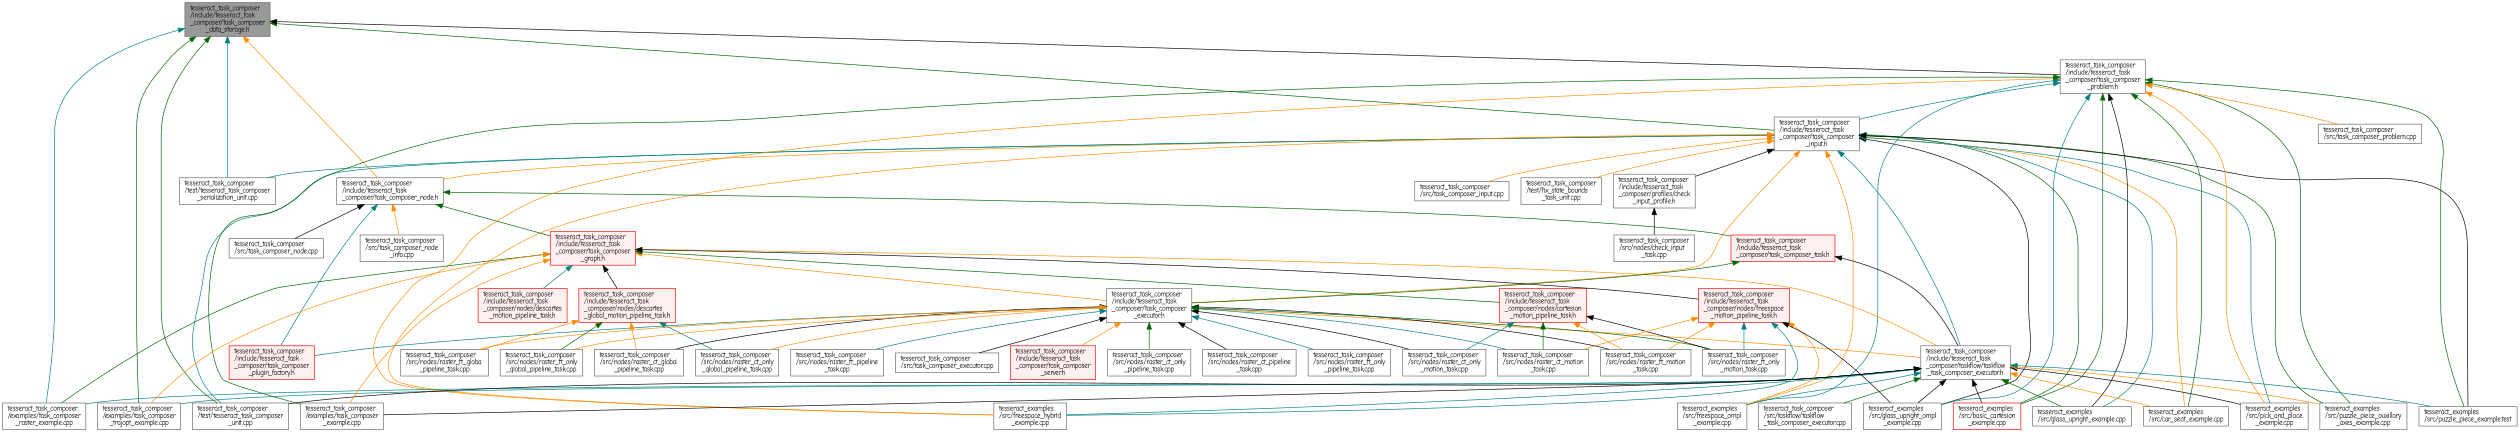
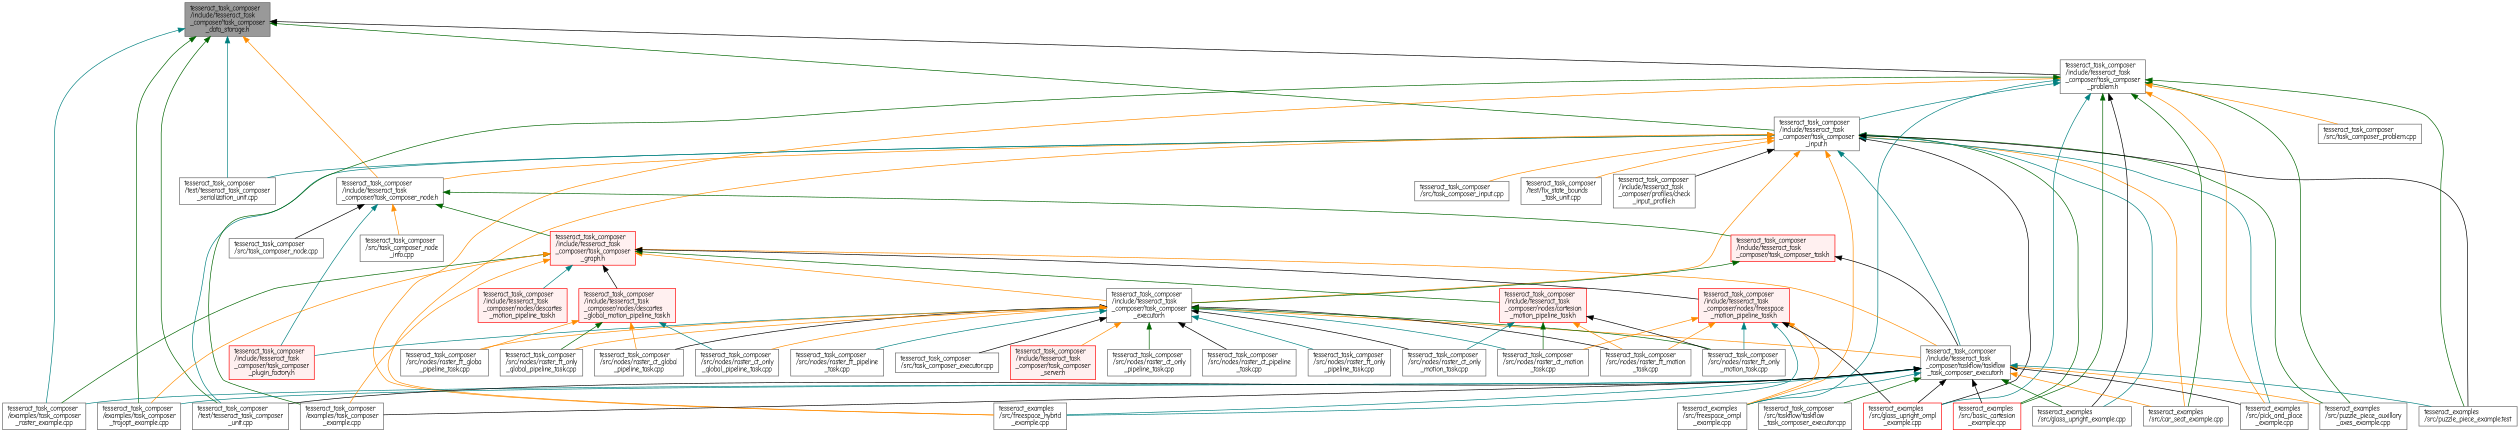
  digraph {
    fontname="Comic Neue"
    node [color=grey40 fillcolor=white fontname="Comic Neue" fontsize=10 shape=box style=filled]
    edge [color=darkorange dir=back fontname="Comic Neue" fontsize=10 labelfontname=Helvetica labelfontsize=10 style=solid]
    n1 [color=gray40 fillcolor=grey60 fontcolor=black height=0.2 label="tesseract_task_composer\l/include/tesseract_task\l_composer/task_composer\l_data_storage.h" width=0.4]
    n2 [height=0.2 label="tesseract_task_composer\l/examples/task_composer\l_raster_example.cpp" width=0.4]
    n3 [height=0.2 label="tesseract_task_composer\l/examples/task_composer\l_trajopt_example.cpp" width=0.4]
    n4 [height=0.2 label="tesseract_task_composer\l/include/tesseract_task\l_composer/task_composer\l_input.h" width=0.4]
    n5 [height=0.2 label="tesseract_task_composer\l/test/tesseract_task_composer\l_unit.cpp" width=0.4]
    n6 [height=0.2 label="tesseract_task_composer\l/include/tesseract_task\l_composer/task_composer_node.h" width=0.4]
    n7 [height=0.2 label="tesseract_task_composer\l/test/tesseract_task_composer\l_serialization_unit.cpp" width=0.4]
    n8 [height=0.2 label="tesseract_task_composer\l/include/tesseract_task\l_composer/task_composer\l_problem.h" width=0.4]
    n9 [color=red height=0.2 label="tesseract_examples\l/src/basic_cartesian\l_example.cpp" width=0.4]
    n10 [height=0.2 label="tesseract_examples\l/src/car_seat_example.cpp" width=0.4]
    n11 [height=0.2 label="tesseract_examples\l/src/freespace_hybrid\l_example.cpp" width=0.4]
    n12 [height=0.2 label="tesseract_examples\l/src/freespace_ompl\l_example.cpp" width=0.4]
    n13 [height=0.2 label="tesseract_examples\l/src/glass_upright_example.cpp" width=0.4]
-   n14 [height=0.2 label="tesseract_examples\l/src/glass_upright_ompl\l_example.cpp" width=0.4]
+   n14 [color=red height=0.2 label="tesseract_examples\l/src/glass_upright_ompl\l_example.cpp" width=0.4]
    n15 [height=0.2 label="tesseract_examples\l/src/pick_and_place\l_example.cpp" width=0.4]
    n16 [height=0.2 label="tesseract_examples\l/src/puzzle_piece_auxillary\l_axes_example.cpp" width=0.4]
    n17 [height=0.2 label="tesseract_examples\l/src/puzzle_piece_example.test" width=0.4]
    n18 [height=0.2 label="tesseract_task_composer\l/include/tesseract_task\l_composer/profiles/check\l_input_profile.h" width=0.4]
    n19 [height=0.2 label="tesseract_task_composer\l/include/tesseract_task\l_composer/task_composer\l_executor.h" width=0.4]
    n20 [height=0.2 label="tesseract_task_composer\l/include/tesseract_task\l_composer/taskflow/taskflow\l_task_composer_executor.h" width=0.4]
    n21 [height=0.2 label="tesseract_task_composer\l/src/task_composer_input.cpp" width=0.4]
    n22 [height=0.2 label="tesseract_task_composer\l/test/fix_state_bounds\l_task_unit.cpp" width=0.4]
    n23 [color=red fillcolor="#FFF0F0" height=0.2 label="tesseract_task_composer\l/include/tesseract_task\l_composer/task_composer\l_plugin_factory.h" width=0.4]
    n24 [color=red fillcolor="#FFF0F0" height=0.2 label="tesseract_task_composer\l/include/tesseract_task\l_composer/task_composer\l_graph.h" width=0.4]
    n25 [color=red fillcolor="#FFF0F0" height=0.2 label="tesseract_task_composer\l/include/tesseract_task\l_composer/task_composer_task.h" width=0.4]
    n26 [height=0.2 label="tesseract_task_composer\l/src/task_composer_node.cpp" width=0.4]
    n27 [height=0.2 label="tesseract_task_composer\l/src/task_composer_node\l_info.cpp" width=0.4]
    n28 [height=0.2 label="tesseract_task_composer\l/examples/task_composer\l_example.cpp" width=0.4]
    n29 [height=0.2 label="tesseract_task_composer\l/src/task_composer_problem.cpp" width=0.4]
-   n30 [height=0.2 label="tesseract_task_composer\l/src/nodes/check_input\l_task.cpp" width=0.4]
    n31 [color=red fillcolor="#FFF0F0" height=0.2 label="tesseract_task_composer\l/include/tesseract_task\l_composer/task_composer\l_server.h" width=0.4]
    n32 [height=0.2 label="tesseract_task_composer\l/src/nodes/raster_ct_global\l_pipeline_task.cpp" width=0.4]
    n33 [height=0.2 label="tesseract_task_composer\l/src/nodes/raster_ct_motion\l_task.cpp" width=0.4]
    n34 [height=0.2 label="tesseract_task_composer\l/src/nodes/raster_ct_only\l_global_pipeline_task.cpp" width=0.4]
    n35 [height=0.2 label="tesseract_task_composer\l/src/nodes/raster_ct_only\l_motion_task.cpp" width=0.4]
    n36 [height=0.2 label="tesseract_task_composer\l/src/nodes/raster_ct_only\l_pipeline_task.cpp" width=0.4]
    n37 [height=0.2 label="tesseract_task_composer\l/src/nodes/raster_ct_pipeline\l_task.cpp" width=0.4]
    n38 [height=0.2 label="tesseract_task_composer\l/src/nodes/raster_ft_global\l_pipeline_task.cpp" width=0.4]
    n39 [height=0.2 label="tesseract_task_composer\l/src/nodes/raster_ft_motion\l_task.cpp" width=0.4]
    n40 [height=0.2 label="tesseract_task_composer\l/src/nodes/raster_ft_only\l_global_pipeline_task.cpp" width=0.4]
    n41 [height=0.2 label="tesseract_task_composer\l/src/nodes/raster_ft_only\l_motion_task.cpp" width=0.4]
    n42 [height=0.2 label="tesseract_task_composer\l/src/nodes/raster_ft_only\l_pipeline_task.cpp" width=0.4]
    n43 [height=0.2 label="tesseract_task_composer\l/src/nodes/raster_ft_pipeline\l_task.cpp" width=0.4]
    n44 [height=0.2 label="tesseract_task_composer\l/src/task_composer_executor.cpp" width=0.4]
    n45 [height=0.2 label="tesseract_task_composer\l/src/taskflow/taskflow\l_task_composer_executor.cpp" width=0.4]
    n46 [color=red fillcolor="#FFF0F0" height=0.2 label="tesseract_task_composer\l/include/tesseract_task\l_composer/nodes/cartesian\l_motion_pipeline_task.h" width=0.4]
    n47 [color=red fillcolor="#FFF0F0" height=0.2 label="tesseract_task_composer\l/include/tesseract_task\l_composer/nodes/descartes\l_global_motion_pipeline_task.h" width=0.4]
    n48 [color=red fillcolor="#FFF0F0" height=0.2 label="tesseract_task_composer\l/include/tesseract_task\l_composer/nodes/descartes\l_motion_pipeline_task.h" width=0.4]
    n49 [color=red fillcolor="#FFF0F0" height=0.2 label="tesseract_task_composer\l/include/tesseract_task\l_composer/nodes/freespace\l_motion_pipeline_task.h" width=0.4]
    n1 -> n2 [color=teal]
    n1 -> n3 [color=darkgreen]
    n1 -> n4 [color=darkgreen]
    n1 -> n5 [color=darkgreen]
    n1 -> n6
    n1 -> n7 [color=teal]
    n1 -> n8 [color=black]
    n4 -> n5 [color=teal]
    n4 -> n6
    n4 -> n7 [color=teal]
    n4 -> n9 [color=darkgreen]
    n4 -> n10
    n4 -> n11
    n4 -> n12
    n4 -> n13 [color=teal]
    n4 -> n14 [color=black]
    n4 -> n15 [color=teal]
    n4 -> n16 [color=darkgreen]
    n4 -> n17 [color=black]
    n4 -> n18 [color=black]
    n4 -> n19
    n4 -> n20 [color=teal]
    n4 -> n21
    n4 -> n22
    n6 -> n23 [color=teal]
    n6 -> n24 [color=darkgreen]
    n6 -> n25 [color=darkgreen]
    n6 -> n26 [color=black]
    n6 -> n27
    n8 -> n4 [color=teal]
    n8 -> n9 [color=darkgreen]
    n8 -> n10 [color=darkgreen]
    n8 -> n11
    n8 -> n12 [color=teal]
    n8 -> n13 [color=black]
    n8 -> n14 [color=teal]
    n8 -> n15
    n8 -> n16 [color=darkgreen]
    n8 -> n17 [color=darkgreen]
    n8 -> n28 [color=darkgreen]
    n8 -> n29
-   n18 -> n30 [color=black]
    n19 -> n20
    n19 -> n23 [color=teal]
    n19 -> n31
    n19 -> n32 [color=black]
    n19 -> n33 [color=teal]
    n19 -> n34
    n19 -> n35 [color=black]
    n19 -> n36 [color=darkgreen]
    n19 -> n37 [color=black]
    n19 -> n38
    n19 -> n39 [color=black]
    n19 -> n40
    n19 -> n41 [color=darkgreen]
    n19 -> n42 [color=teal]
    n19 -> n43 [color=teal]
    n19 -> n44 [color=black]
    n20 -> n2 [color=teal]
    n20 -> n3 [color=teal]
    n20 -> n5 [color=black]
    n20 -> n9 [color=black]
    n20 -> n10
    n20 -> n11 [color=teal]
    n20 -> n12 [color=teal]
    n20 -> n13 [color=darkgreen]
    n20 -> n14 [color=black]
    n20 -> n15 [color=black]
    n20 -> n16
    n20 -> n17 [color=teal]
    n20 -> n28 [color=black]
    n20 -> n45 [color=darkgreen]
    n24 -> n2 [color=darkgreen]
    n24 -> n3
    n24 -> n19
    n24 -> n20
    n24 -> n28
    n24 -> n46 [color=darkgreen]
    n24 -> n47 [color=black]
    n24 -> n48 [color=teal]
    n24 -> n49 [color=black]
    n25 -> n19 [color=darkgreen]
    n25 -> n20 [color=black]
    n46 -> n33 [color=darkgreen]
    n46 -> n35 [color=teal]
    n46 -> n39
    n46 -> n41 [color=black]
    n47 -> n32
    n47 -> n34 [color=teal]
    n47 -> n38
    n47 -> n40 [color=darkgreen]
    n49 -> n11 [color=teal]
    n49 -> n12
    n49 -> n14 [color=black]
    n49 -> n33
    n49 -> n39
    n49 -> n41 [color=teal]
  }
